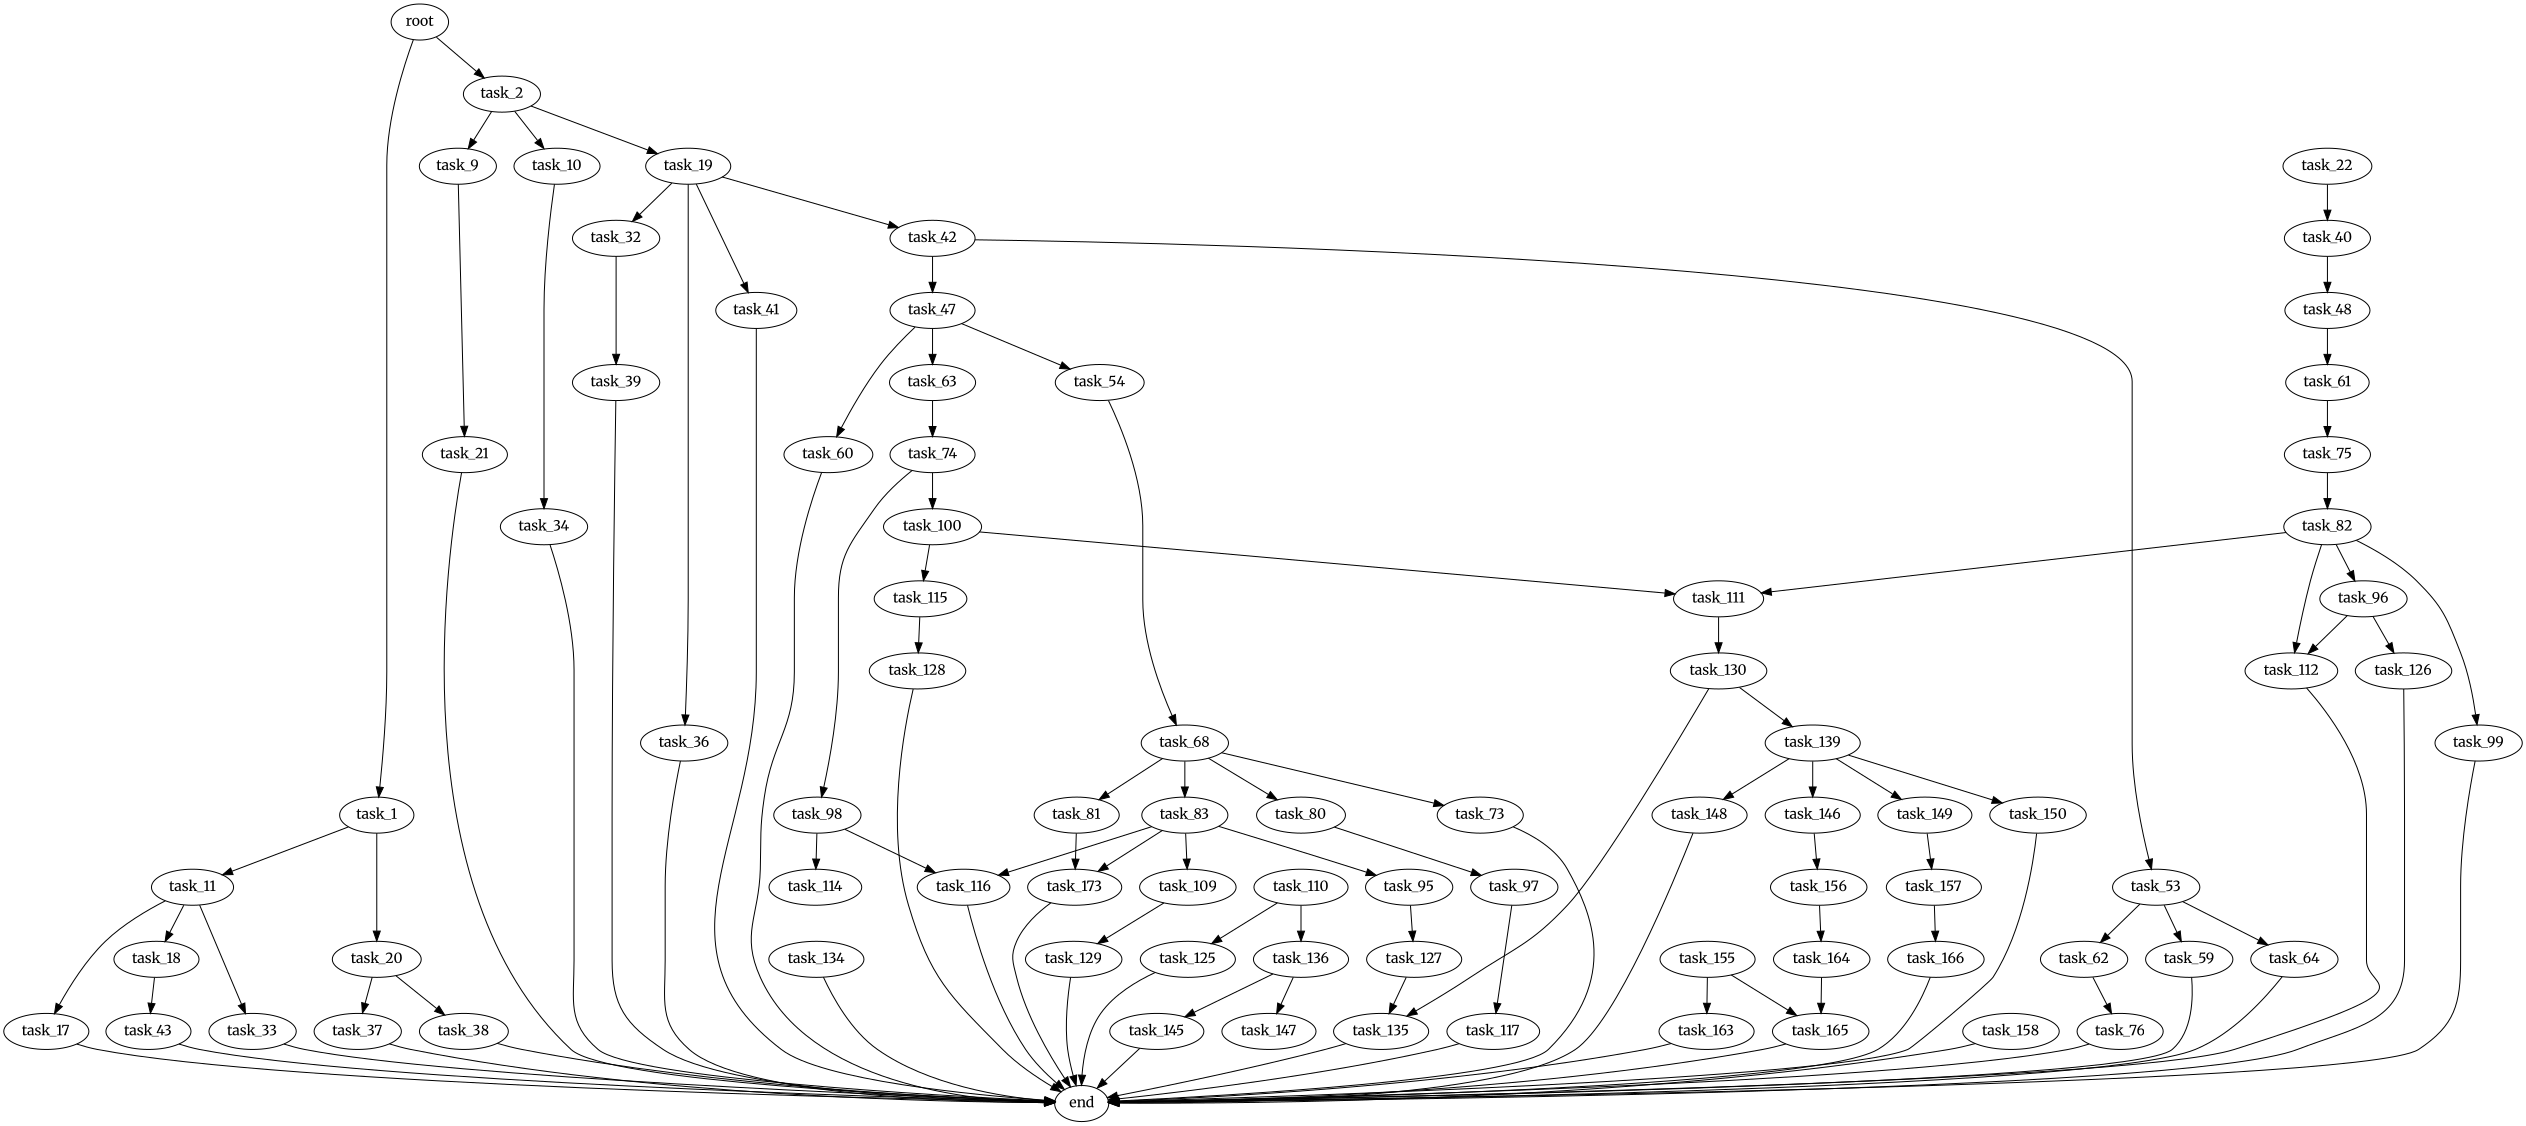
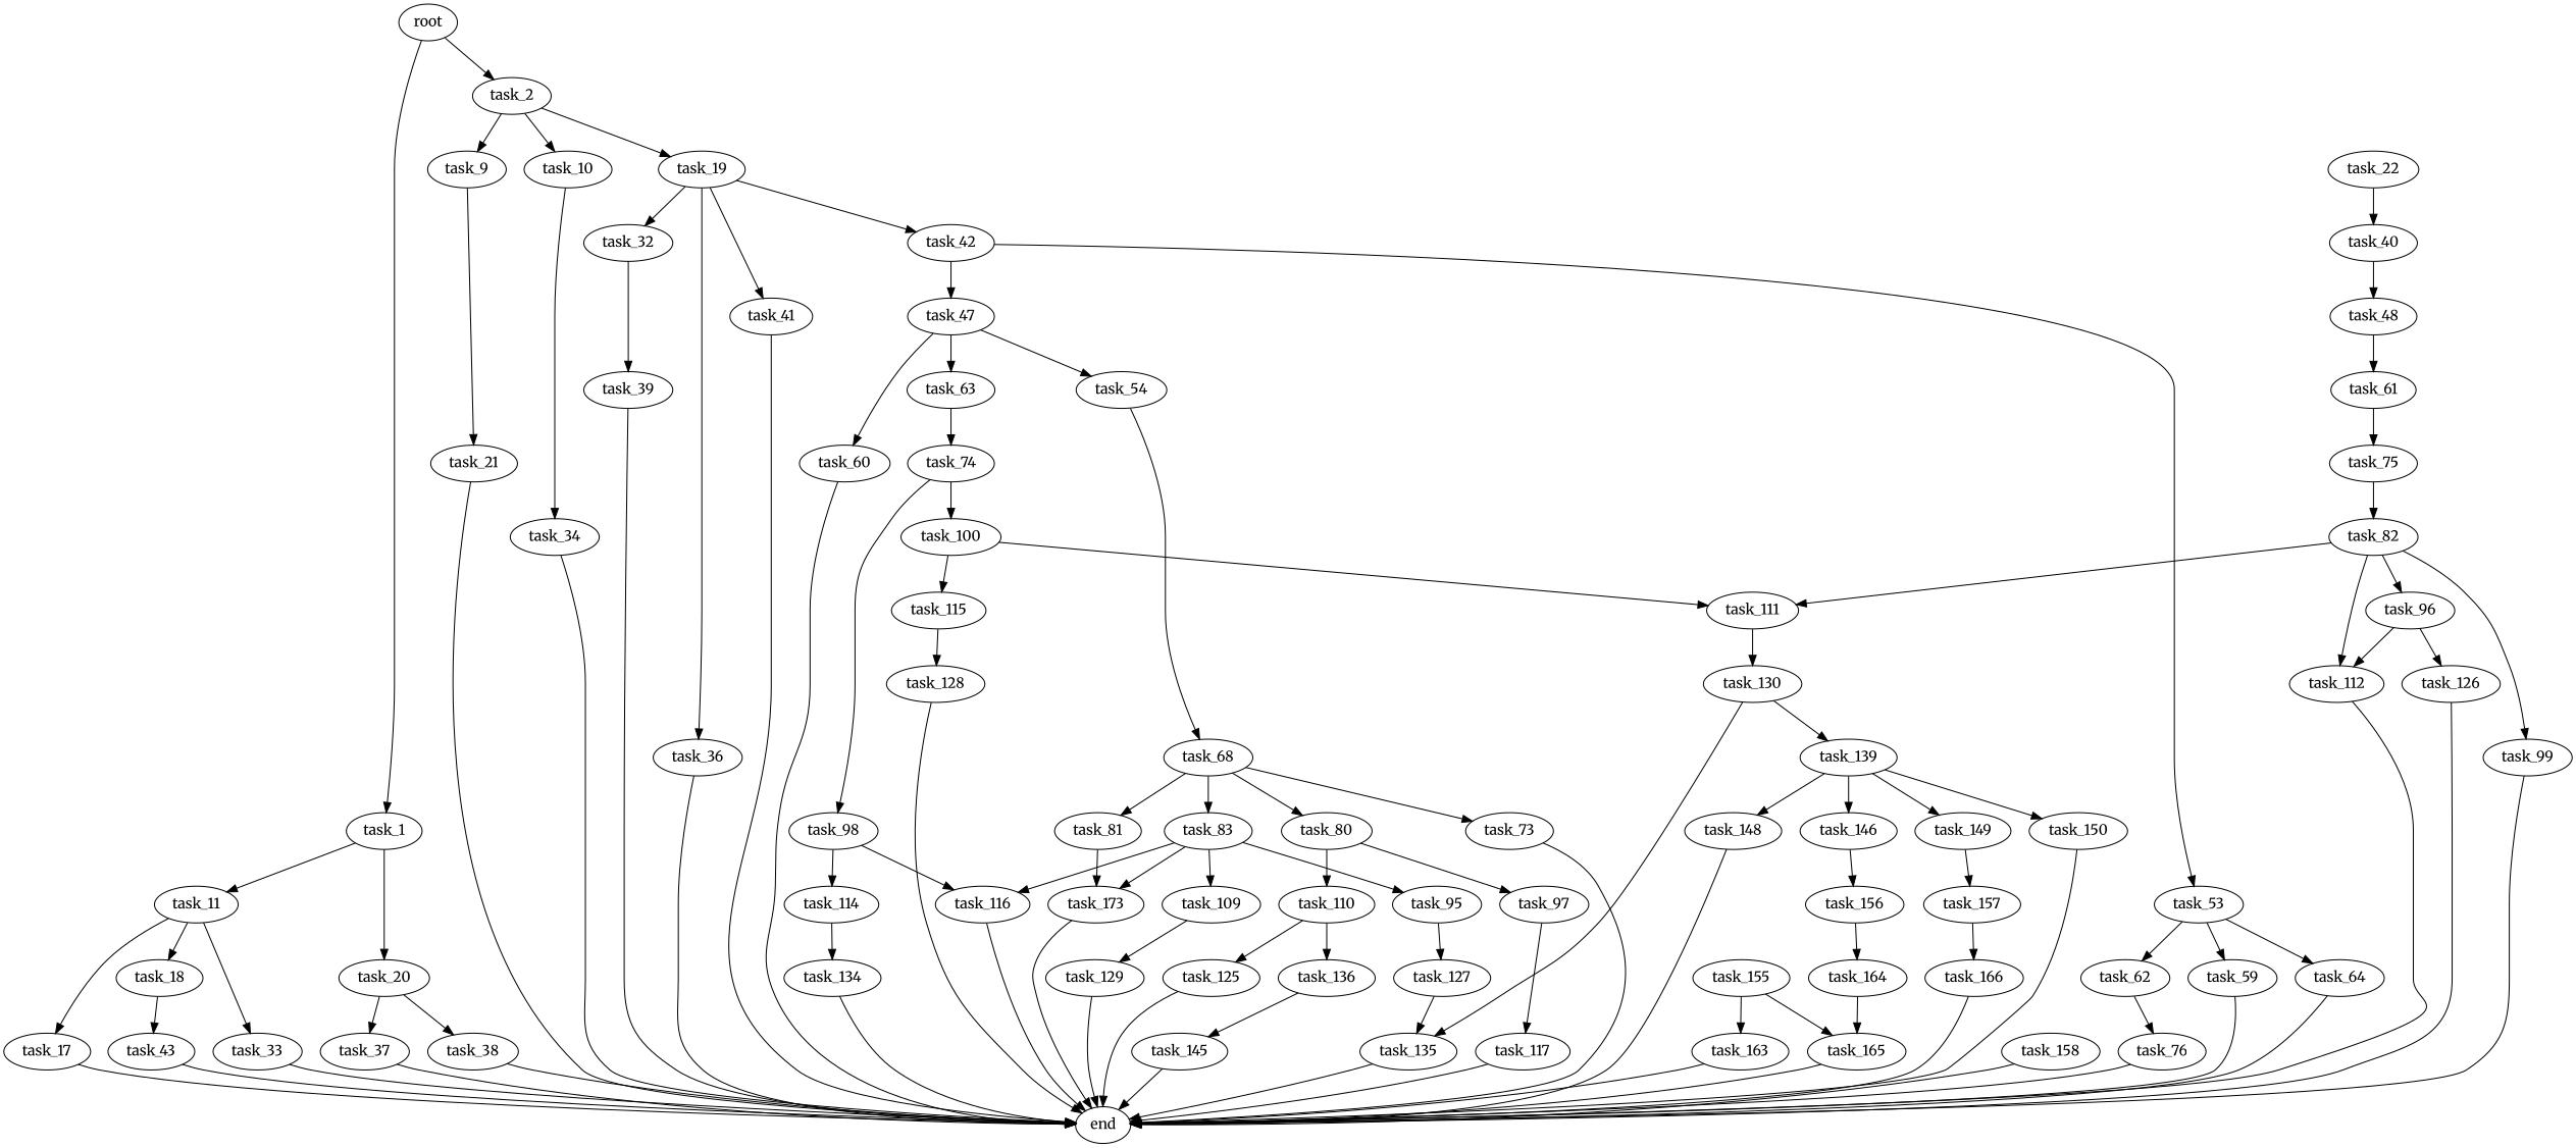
  digraph {
    fontname=Merriweather
    node [fontname=Merriweather]
    edge [fontname=Merriweather]
    root
    task_1
    task_2
    task_11
    task_20
    task_9
    task_10
    task_19
    task_17
    task_18
    task_33
    task_37
    task_38
    task_21
    task_34
    task_32
    task_36
    task_41
    task_42
    task_22
    task_40
    end
    task_43
    task_39
    task_47
    task_53
    task_48
    task_61
    task_54
    task_60
    task_63
    task_59
    task_62
    task_64
    task_68
    task_74
    task_75
    task_76
    task_73
    task_80
    task_81
    task_83
    task_82
    task_98
    task_100
    task_97
    task_110
    n48 [label=task_173]
    task_95
    task_109
    task_116
    task_114
    task_111
    task_115
    task_96
    task_99
    task_112
    task_117
    task_125
    task_136
    task_126
    task_130
    task_127
    task_129
    task_135
    task_134
    task_128
    task_145
-   task_147
    task_139
    task_146
    task_148
    task_149
    task_150
    task_156
    task_157
    task_158
    task_164
    task_155
    task_163
    task_165
    task_166
    root -> task_1
    root -> task_2
    task_1 -> task_11
    task_1 -> task_20
    task_2 -> task_9
    task_2 -> task_10
    task_2 -> task_19
    task_11 -> task_17
    task_11 -> task_18
    task_11 -> task_33
    task_20 -> task_37
    task_20 -> task_38
    task_9 -> task_21
    task_10 -> task_34
    task_19 -> task_32
    task_19 -> task_36
    task_19 -> task_41
    task_19 -> task_42
    task_17 -> end
    task_18 -> task_43
    task_33 -> end
    task_37 -> end
    task_38 -> end
    task_21 -> end
    task_34 -> end
    task_32 -> task_39
    task_36 -> end
    task_41 -> end
    task_42 -> task_47
    task_42 -> task_53
    task_22 -> task_40
    task_40 -> task_48
    task_43 -> end
    task_39 -> end
    task_47 -> task_54
    task_47 -> task_60
    task_47 -> task_63
    task_53 -> task_59
    task_53 -> task_62
    task_53 -> task_64
    task_48 -> task_61
    task_61 -> task_75
    task_54 -> task_68
    task_60 -> end
    task_63 -> task_74
    task_59 -> end
    task_62 -> task_76
    task_64 -> end
    task_68 -> task_73
    task_68 -> task_80
    task_68 -> task_81
    task_68 -> task_83
    task_74 -> task_98
    task_74 -> task_100
    task_75 -> task_82
    task_76 -> end
    task_73 -> end
    task_80 -> task_97
+   task_80 -> task_110
    task_81 -> n48
    task_83 -> n48
    task_83 -> task_95
    task_83 -> task_109
    task_83 -> task_116
    task_82 -> task_111
    task_82 -> task_96
    task_82 -> task_99
    task_82 -> task_112
    task_98 -> task_116
    task_98 -> task_114
    task_100 -> task_111
    task_100 -> task_115
    task_97 -> task_117
    task_110 -> task_125
    task_110 -> task_136
    n48 -> end
    task_95 -> task_127
    task_109 -> task_129
    task_116 -> end
+   task_114 -> task_134
    task_111 -> task_130
    task_115 -> task_128
    task_96 -> task_112
    task_96 -> task_126
    task_99 -> end
    task_112 -> end
    task_117 -> end
    task_125 -> end
    task_136 -> task_145
-   task_136 -> task_147
    task_126 -> end
    task_130 -> task_135
    task_130 -> task_139
    task_127 -> task_135
    task_129 -> end
    task_135 -> end
    task_134 -> end
    task_128 -> end
    task_145 -> end
    task_139 -> task_146
    task_139 -> task_148
    task_139 -> task_149
    task_139 -> task_150
    task_146 -> task_156
    task_148 -> end
    task_149 -> task_157
    task_150 -> end
    task_156 -> task_164
    task_157 -> task_166
    task_158 -> end
    task_164 -> task_165
    task_155 -> task_163
    task_155 -> task_165
    task_163 -> end
    task_165 -> end
    task_166 -> end
  }
